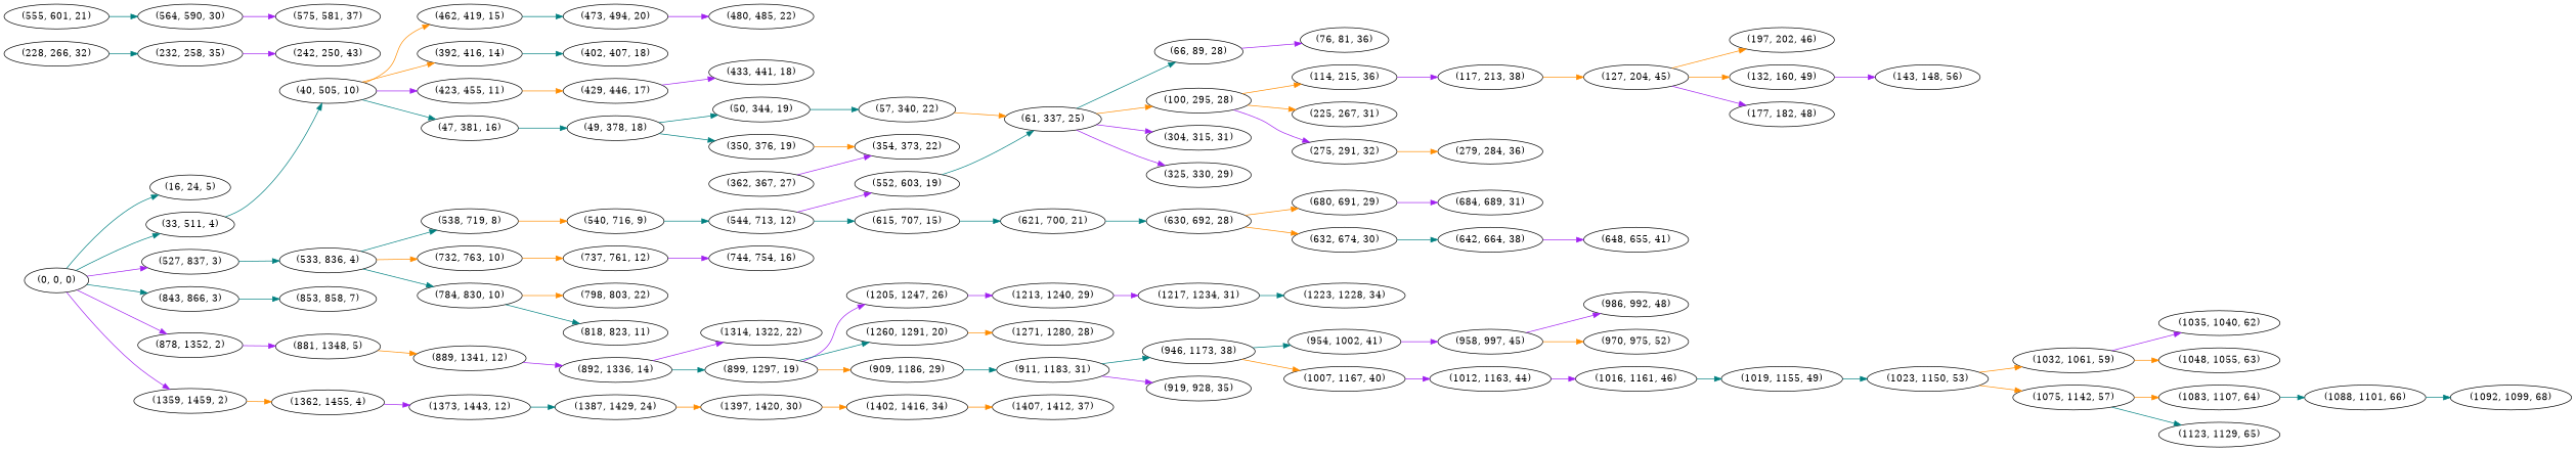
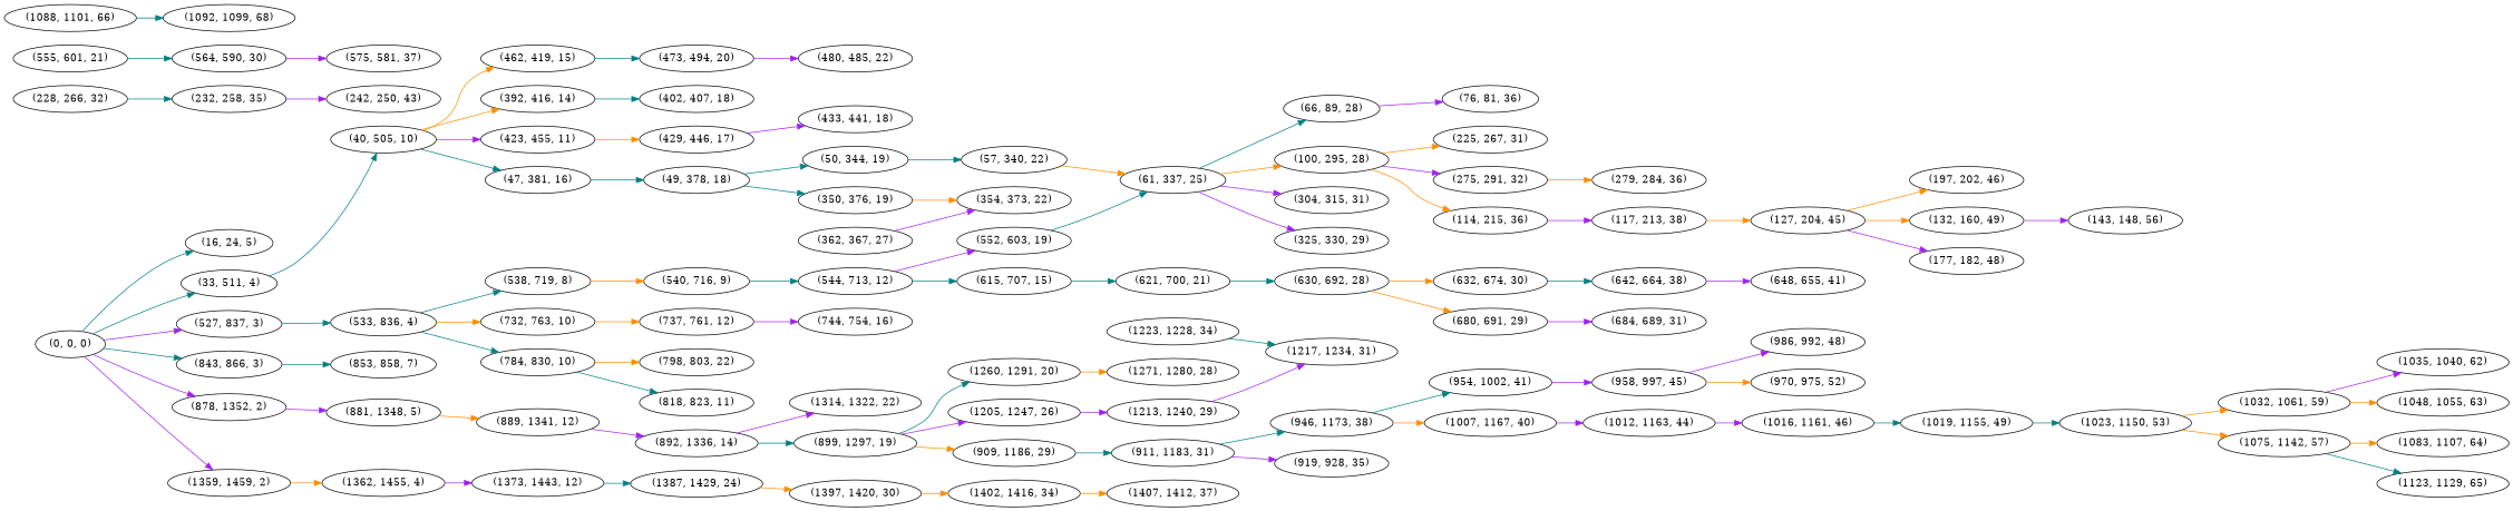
  digraph {
    rankdir=LR
    edge [color=teal]
    "(0, 0, 0)"
    "(16, 24, 5)"
    "(33, 511, 4)"
    "(527, 837, 3)"
    "(843, 866, 3)"
    "(878, 1352, 2)"
    "(1359, 1459, 2)"
    "(40, 505, 10)"
    "(533, 836, 4)"
    "(853, 858, 7)"
    "(881, 1348, 5)"
    "(1362, 1455, 4)"
    "(47, 381, 16)"
    "(392, 416, 14)"
    "(423, 455, 11)"
    n16 [label="(462, 419, 15)"]
    "(49, 378, 18)"
    "(402, 407, 18)"
    "(429, 446, 17)"
    "(473, 494, 20)"
    "(50, 344, 19)"
    "(350, 376, 19)"
    "(57, 340, 22)"
    "(354, 373, 22)"
    "(61, 337, 25)"
    "(66, 89, 28)"
    "(100, 295, 28)"
    "(304, 315, 31)"
    "(325, 330, 29)"
    "(76, 81, 36)"
    "(114, 215, 36)"
    "(225, 267, 31)"
    "(275, 291, 32)"
    "(117, 213, 38)"
    "(279, 284, 36)"
    "(127, 204, 45)"
    "(132, 160, 49)"
    "(177, 182, 48)"
    "(197, 202, 46)"
    "(143, 148, 56)"
    "(228, 266, 32)"
    "(232, 258, 35)"
    "(242, 250, 43)"
    "(362, 367, 27)"
    "(433, 441, 18)"
    "(480, 485, 22)"
    "(538, 719, 8)"
    "(732, 763, 10)"
    "(784, 830, 10)"
    "(540, 716, 9)"
    "(737, 761, 12)"
    "(798, 803, 22)"
    "(818, 823, 11)"
    "(544, 713, 12)"
    "(552, 603, 19)"
    "(615, 707, 15)"
    "(621, 700, 21)"
    "(555, 601, 21)"
    "(564, 590, 30)"
    "(575, 581, 37)"
    "(630, 692, 28)"
    "(632, 674, 30)"
    "(680, 691, 29)"
    "(642, 664, 38)"
    "(684, 689, 31)"
    "(648, 655, 41)"
    "(744, 754, 16)"
    "(889, 1341, 12)"
    "(892, 1336, 14)"
    "(899, 1297, 19)"
    "(1314, 1322, 22)"
    "(909, 1186, 29)"
    "(1205, 1247, 26)"
    "(1260, 1291, 20)"
    "(911, 1183, 31)"
    "(1213, 1240, 29)"
    "(1271, 1280, 28)"
    "(919, 928, 35)"
    "(946, 1173, 38)"
    "(954, 1002, 41)"
    "(1007, 1167, 40)"
    "(958, 997, 45)"
    "(1012, 1163, 44)"
    "(970, 975, 52)"
    "(986, 992, 48)"
    "(1016, 1161, 46)"
    "(1019, 1155, 49)"
    "(1023, 1150, 53)"
    "(1032, 1061, 59)"
    "(1075, 1142, 57)"
    "(1035, 1040, 62)"
    "(1048, 1055, 63)"
    "(1083, 1107, 64)"
    "(1123, 1129, 65)"
    "(1088, 1101, 66)"
    "(1092, 1099, 68)"
    "(1217, 1234, 31)"
    "(1223, 1228, 34)"
    "(1373, 1443, 12)"
    "(1387, 1429, 24)"
    "(1397, 1420, 30)"
    "(1402, 1416, 34)"
    "(1407, 1412, 37)"
    "(0, 0, 0)" -> "(16, 24, 5)"
    "(0, 0, 0)" -> "(33, 511, 4)"
    "(0, 0, 0)" -> "(527, 837, 3)" [color=purple]
    "(0, 0, 0)" -> "(843, 866, 3)"
    "(0, 0, 0)" -> "(878, 1352, 2)" [color=purple]
    "(0, 0, 0)" -> "(1359, 1459, 2)" [color=purple]
    "(33, 511, 4)" -> "(40, 505, 10)"
    "(527, 837, 3)" -> "(533, 836, 4)"
    "(843, 866, 3)" -> "(853, 858, 7)"
    "(878, 1352, 2)" -> "(881, 1348, 5)" [color=purple]
    "(1359, 1459, 2)" -> "(1362, 1455, 4)" [color=darkorange]
    "(40, 505, 10)" -> "(47, 381, 16)"
    "(40, 505, 10)" -> "(392, 416, 14)" [color=darkorange]
    "(40, 505, 10)" -> "(423, 455, 11)" [color=purple]
    "(40, 505, 10)" -> n16 [color=darkorange]
    "(533, 836, 4)" -> "(538, 719, 8)"
    "(533, 836, 4)" -> "(732, 763, 10)" [color=darkorange]
    "(533, 836, 4)" -> "(784, 830, 10)"
    "(881, 1348, 5)" -> "(889, 1341, 12)" [color=darkorange]
    "(1362, 1455, 4)" -> "(1373, 1443, 12)" [color=purple]
    "(47, 381, 16)" -> "(49, 378, 18)"
    "(392, 416, 14)" -> "(402, 407, 18)"
    "(423, 455, 11)" -> "(429, 446, 17)" [color=darkorange]
    n16 -> "(473, 494, 20)"
    "(49, 378, 18)" -> "(50, 344, 19)"
    "(49, 378, 18)" -> "(350, 376, 19)"
    "(429, 446, 17)" -> "(433, 441, 18)" [color=purple]
    "(473, 494, 20)" -> "(480, 485, 22)" [color=purple]
    "(50, 344, 19)" -> "(57, 340, 22)"
    "(350, 376, 19)" -> "(354, 373, 22)" [color=darkorange]
    "(57, 340, 22)" -> "(61, 337, 25)" [color=darkorange]
    "(61, 337, 25)" -> "(66, 89, 28)"
    "(61, 337, 25)" -> "(100, 295, 28)" [color=darkorange]
    "(61, 337, 25)" -> "(304, 315, 31)" [color=purple]
    "(61, 337, 25)" -> "(325, 330, 29)" [color=purple]
    "(66, 89, 28)" -> "(76, 81, 36)" [color=purple]
    "(100, 295, 28)" -> "(114, 215, 36)" [color=darkorange]
    "(100, 295, 28)" -> "(225, 267, 31)" [color=darkorange]
    "(100, 295, 28)" -> "(275, 291, 32)" [color=purple]
    "(114, 215, 36)" -> "(117, 213, 38)" [color=purple]
    "(275, 291, 32)" -> "(279, 284, 36)" [color=darkorange]
    "(117, 213, 38)" -> "(127, 204, 45)" [color=darkorange]
    "(127, 204, 45)" -> "(132, 160, 49)" [color=darkorange]
    "(127, 204, 45)" -> "(177, 182, 48)" [color=purple]
    "(127, 204, 45)" -> "(197, 202, 46)" [color=darkorange]
    "(132, 160, 49)" -> "(143, 148, 56)" [color=purple]
    "(228, 266, 32)" -> "(232, 258, 35)"
    "(232, 258, 35)" -> "(242, 250, 43)" [color=purple]
    "(362, 367, 27)" -> "(354, 373, 22)" [color=purple]
    "(538, 719, 8)" -> "(540, 716, 9)" [color=darkorange]
    "(732, 763, 10)" -> "(737, 761, 12)" [color=darkorange]
    "(784, 830, 10)" -> "(798, 803, 22)" [color=darkorange]
    "(784, 830, 10)" -> "(818, 823, 11)"
    "(540, 716, 9)" -> "(544, 713, 12)"
    "(737, 761, 12)" -> "(744, 754, 16)" [color=purple]
    "(544, 713, 12)" -> "(552, 603, 19)" [color=purple]
    "(544, 713, 12)" -> "(615, 707, 15)"
    "(552, 603, 19)" -> "(61, 337, 25)"
    "(615, 707, 15)" -> "(621, 700, 21)"
    "(621, 700, 21)" -> "(630, 692, 28)"
    "(555, 601, 21)" -> "(564, 590, 30)"
    "(564, 590, 30)" -> "(575, 581, 37)" [color=purple]
    "(630, 692, 28)" -> "(632, 674, 30)" [color=darkorange]
    "(630, 692, 28)" -> "(680, 691, 29)" [color=darkorange]
    "(632, 674, 30)" -> "(642, 664, 38)"
    "(680, 691, 29)" -> "(684, 689, 31)" [color=purple]
    "(642, 664, 38)" -> "(648, 655, 41)" [color=purple]
    "(889, 1341, 12)" -> "(892, 1336, 14)" [color=purple]
    "(892, 1336, 14)" -> "(899, 1297, 19)"
    "(892, 1336, 14)" -> "(1314, 1322, 22)" [color=purple]
    "(899, 1297, 19)" -> "(909, 1186, 29)" [color=darkorange]
    "(899, 1297, 19)" -> "(1205, 1247, 26)" [color=purple]
    "(899, 1297, 19)" -> "(1260, 1291, 20)"
    "(909, 1186, 29)" -> "(911, 1183, 31)"
    "(1205, 1247, 26)" -> "(1213, 1240, 29)" [color=purple]
    "(1260, 1291, 20)" -> "(1271, 1280, 28)" [color=darkorange]
    "(911, 1183, 31)" -> "(919, 928, 35)" [color=purple]
    "(911, 1183, 31)" -> "(946, 1173, 38)"
    "(1213, 1240, 29)" -> "(1217, 1234, 31)" [color=purple]
    "(946, 1173, 38)" -> "(954, 1002, 41)"
    "(946, 1173, 38)" -> "(1007, 1167, 40)" [color=darkorange]
    "(954, 1002, 41)" -> "(958, 997, 45)" [color=purple]
    "(1007, 1167, 40)" -> "(1012, 1163, 44)" [color=purple]
    "(958, 997, 45)" -> "(970, 975, 52)" [color=darkorange]
    "(958, 997, 45)" -> "(986, 992, 48)" [color=purple]
    "(1012, 1163, 44)" -> "(1016, 1161, 46)" [color=purple]
    "(1016, 1161, 46)" -> "(1019, 1155, 49)"
    "(1019, 1155, 49)" -> "(1023, 1150, 53)"
    "(1023, 1150, 53)" -> "(1032, 1061, 59)" [color=darkorange]
    "(1023, 1150, 53)" -> "(1075, 1142, 57)" [color=darkorange]
    "(1032, 1061, 59)" -> "(1035, 1040, 62)" [color=purple]
    "(1032, 1061, 59)" -> "(1048, 1055, 63)" [color=darkorange]
    "(1075, 1142, 57)" -> "(1083, 1107, 64)" [color=darkorange]
    "(1075, 1142, 57)" -> "(1123, 1129, 65)"
-   "(1083, 1107, 64)" -> "(1088, 1101, 66)"
    "(1088, 1101, 66)" -> "(1092, 1099, 68)"
-   "(1217, 1234, 31)" -> "(1223, 1228, 34)"
+   "(1223, 1228, 34)" -> "(1217, 1234, 31)"
    "(1373, 1443, 12)" -> "(1387, 1429, 24)"
    "(1387, 1429, 24)" -> "(1397, 1420, 30)" [color=darkorange]
    "(1397, 1420, 30)" -> "(1402, 1416, 34)" [color=darkorange]
    "(1402, 1416, 34)" -> "(1407, 1412, 37)" [color=darkorange]
  }
